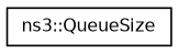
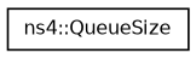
  digraph {
    rankdir=LR
-   n1 [color=black fillcolor=white fontname=Helvetica fontsize=10 height=0.2 label="ns3::QueueSize" shape=record style=filled width=0.4]
+   n1 [color=black fillcolor=white fontname=Helvetica fontsize=10 height=0.2 label="ns4::QueueSize" shape=record style=filled width=0.4]
  }
